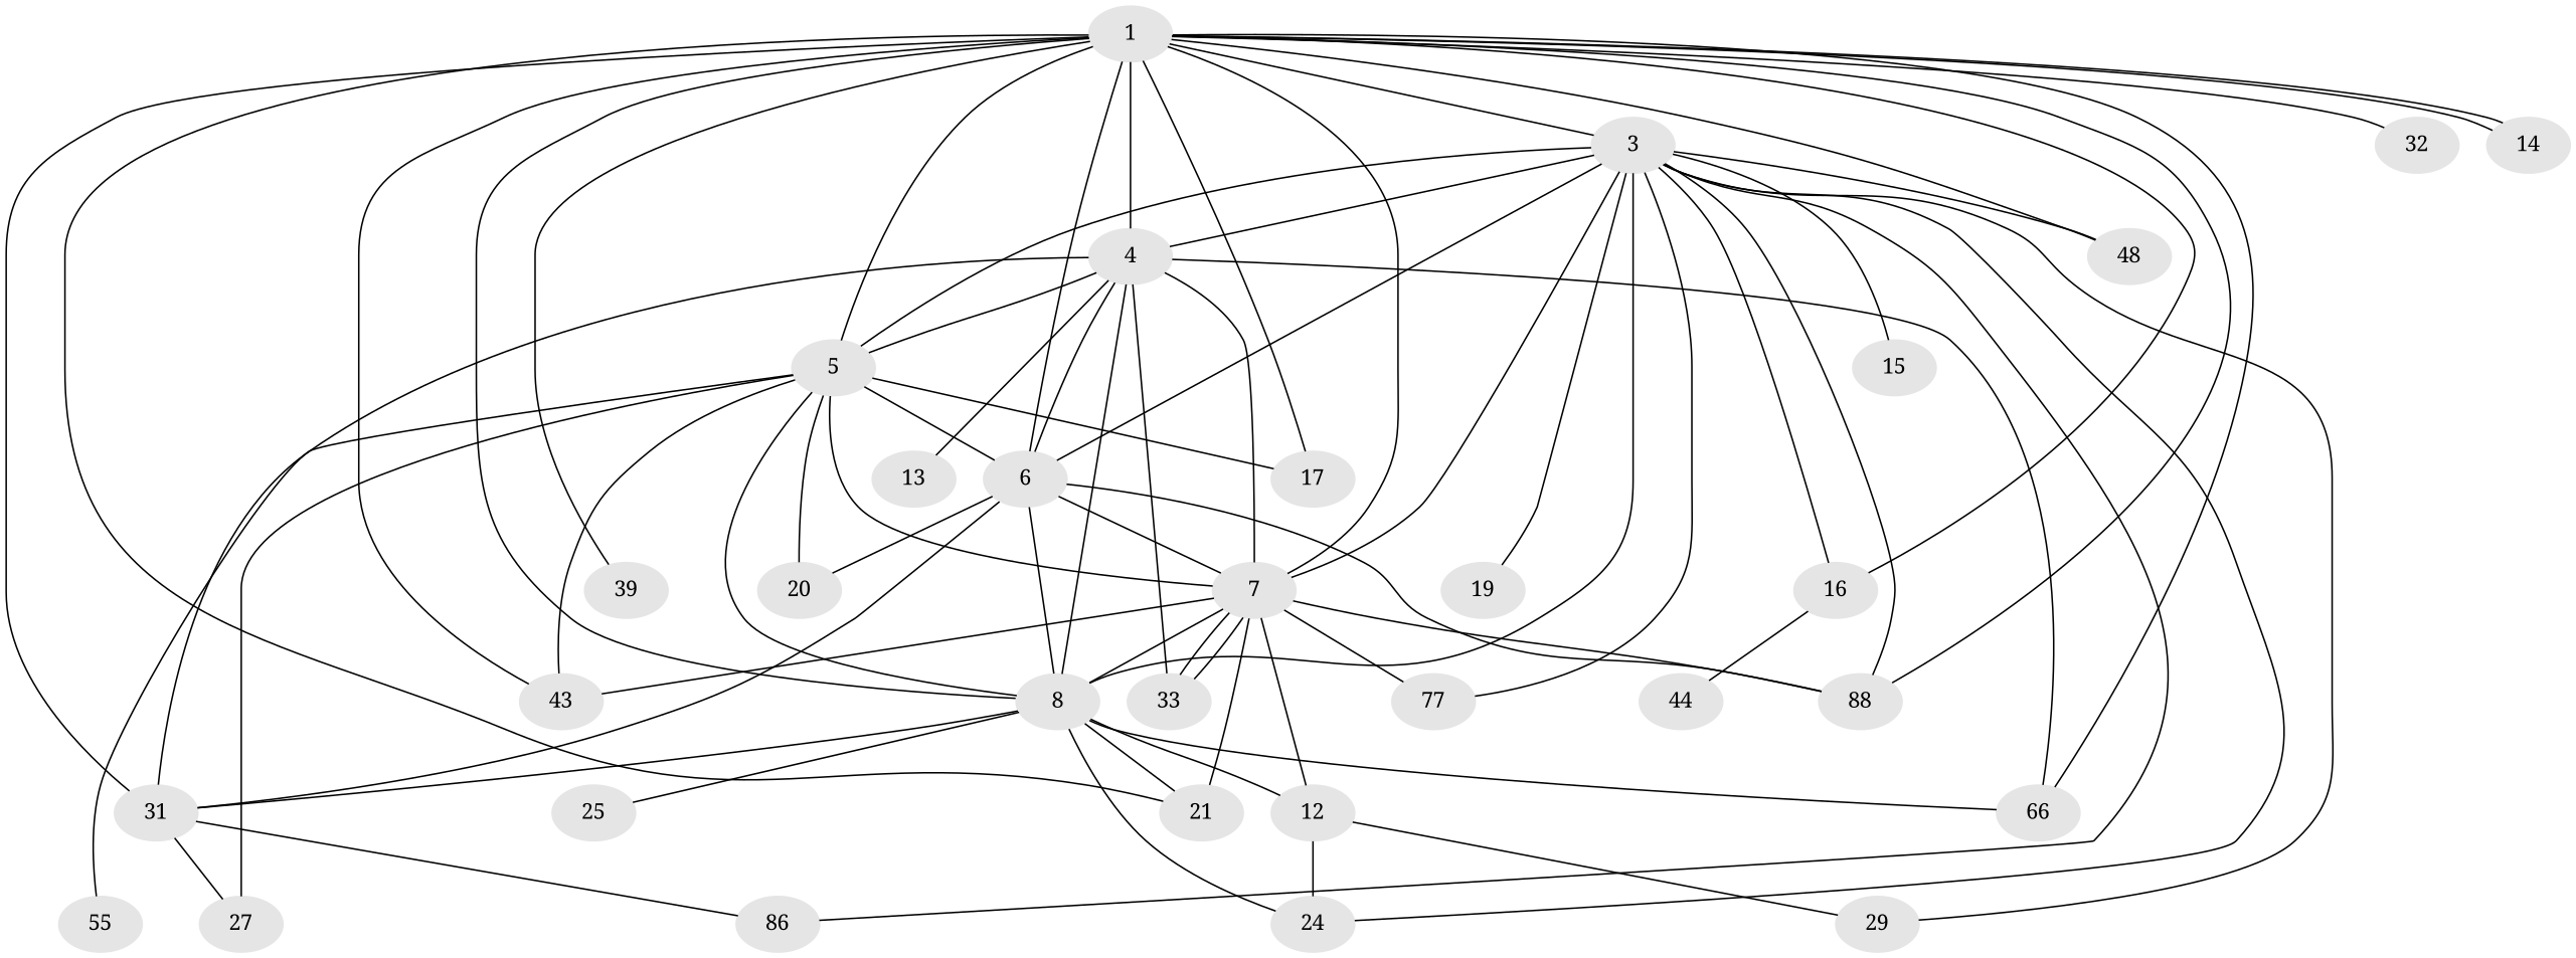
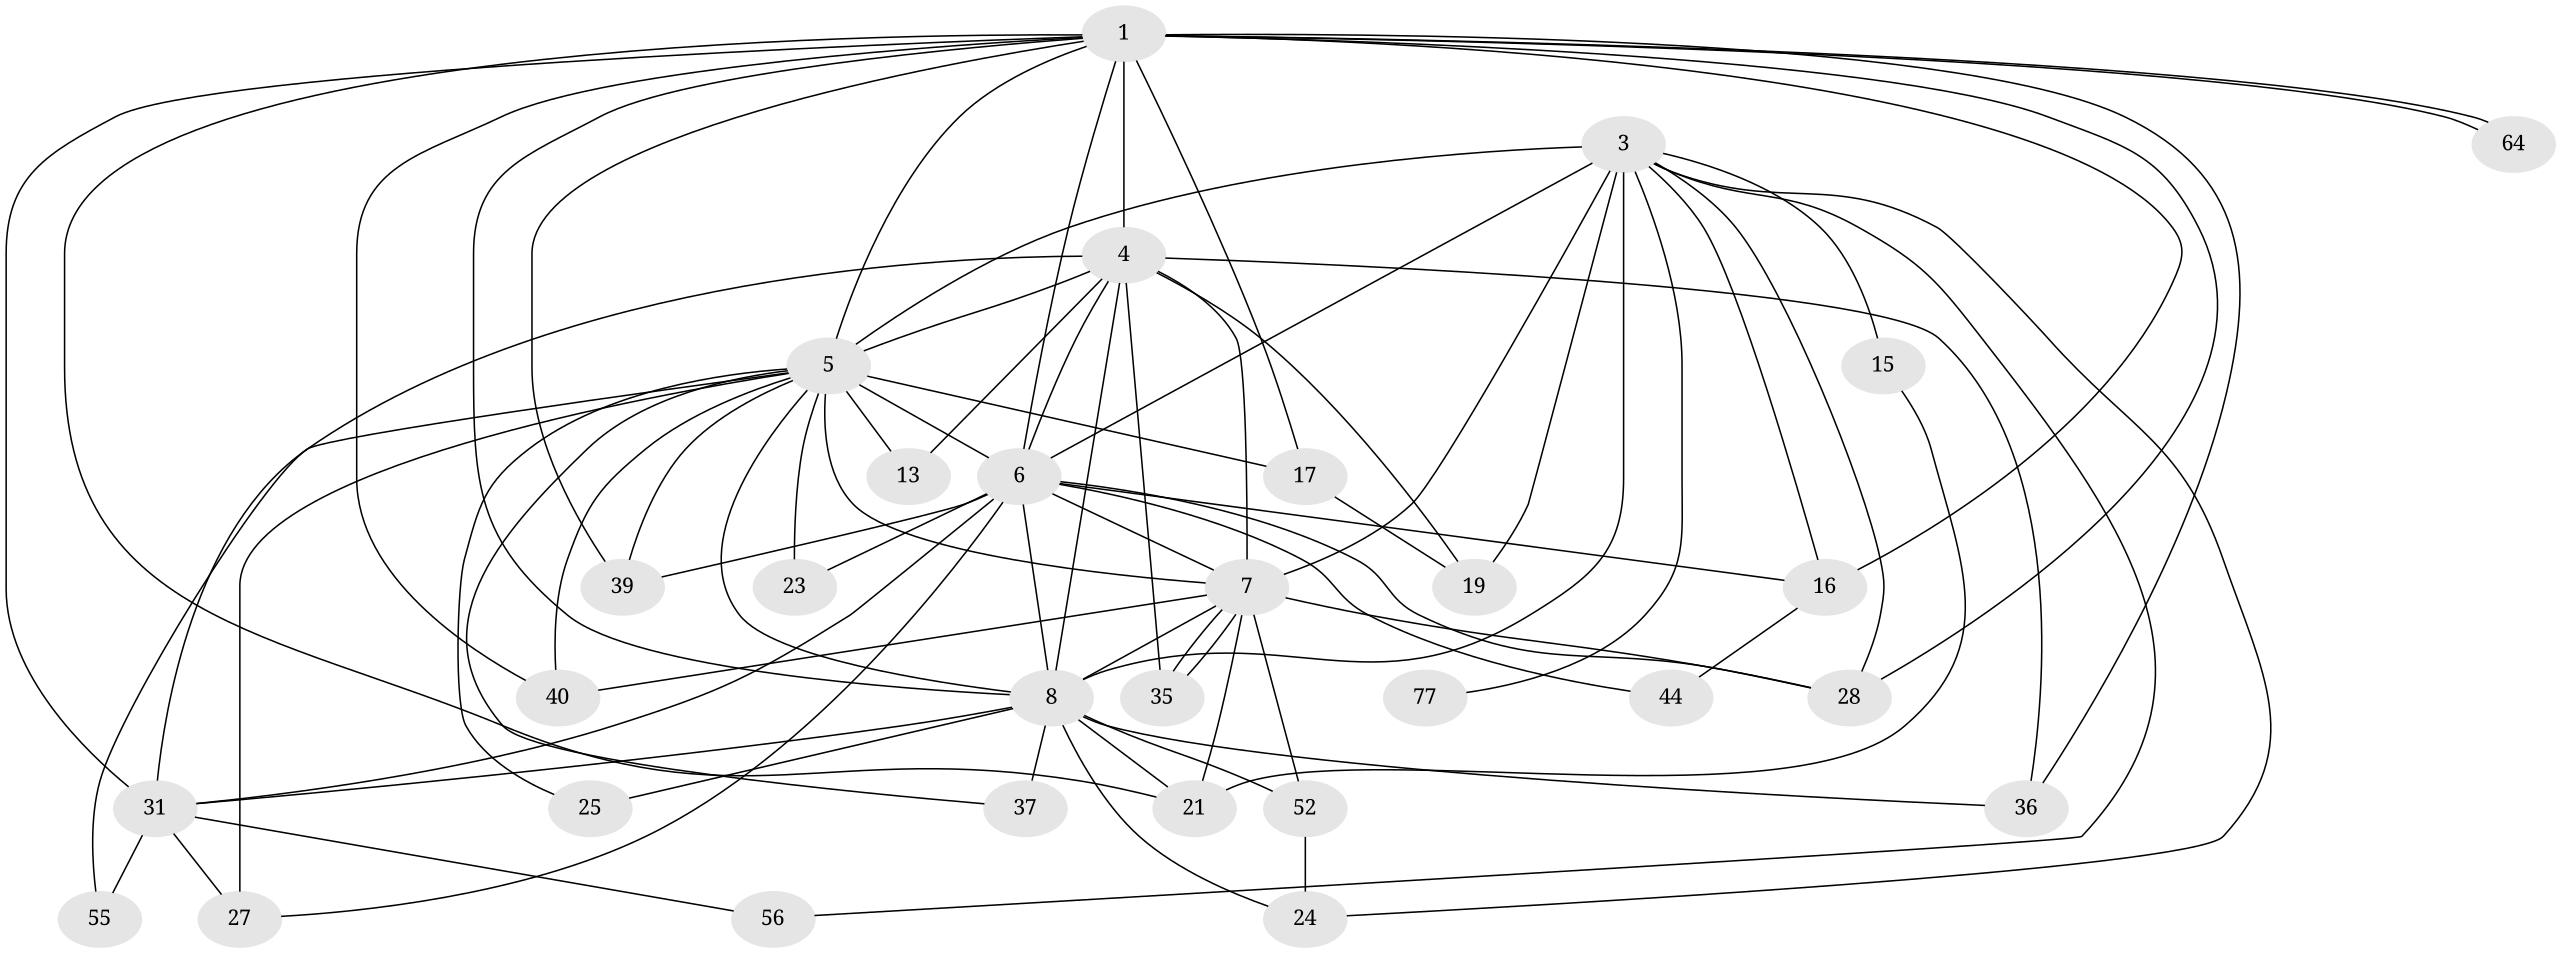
  graph {
    fontname="Noto Serif"
    node [color=gray90 fontname="Noto Serif" style=filled]
    edge [fontname="Noto Serif"]
    1 [super="+2"]
    3
    4 [super="+59+49+22+14"]
    5 [super="+47"]
    6 [super="+66+30+9+34"]
    7
    8 [super="+11+18+10+50"]
    16 [super="+45+46+26+53"]
    17
    21 [super="+41+63"]
-   28 [super="+65+43" label=88]
+   28 [super="+65+43"]
    31 [super="+52+35"]
-   32
-   36 [super="+51" label=66]
+   36 [super="+51"]
    39 [super="+58"]
-   40 [label=43]
-   48
-   64 [label=14]
+   40
+   64
    15
    19
    24 [super="+62"]
-   29
-   56 [label=86]
+   56
    n24 [label=77]
    13
-   33
-   20
+   33 [label=35]
+   20 [label=23]
    25
+   37
    55
    n31 [label=27 super="+60"]
    44
-   12
-   1 -- 3 [weight=2]
+   12 [label=52]
    1 -- 4 [weight=2]
    1 -- 5 [weight=2]
    1 -- 6 [weight=4]
-   1 -- 7 [weight=2]
    1 -- 8 [weight=5]
    1 -- 16 [weight=5]
    1 -- 17
    1 -- 21
    1 -- 28
    1 -- 31 [weight=2]
-   1 -- 32
    1 -- 36
    1 -- 39
    1 -- 40
-   1 -- 48
    1 -- 64
    1 -- 64
-   3 -- 4 [weight=2]
+   19 -- 4 [weight=2]
    3 -- 5 [weight=2]
    3 -- 6 [weight=2]
    3 -- 7
    3 -- 8 [weight=3]
    3 -- 16 [weight=2]
    3 -- 28
-   3 -- 48
    3 -- 15
    3 -- 19
    3 -- 24
-   3 -- 29
    3 -- 56
    3 -- n24
    4 -- 5
    4 -- 6 [weight=2]
    4 -- 7
    4 -- 8 [weight=5]
    4 -- 31
    4 -- 36
    4 -- 13 [weight=2]
    4 -- 33
    5 -- 6 [weight=3]
    5 -- 7
    5 -- 8 [weight=2]
    5 -- 17
+   5 -- 39
    5 -- 40
+   5 -- 13
    5 -- 20
+   5 -- 25
+   5 -- 37
    5 -- 55
    5 -- n31
    6 -- 7 [weight=2]
    6 -- 8 [weight=4]
+   6 -- 16
    6 -- 28
    6 -- 31
+   6 -- 39
    6 -- 20
+   6 -- n31
+   6 -- 44
    7 -- 8 [weight=3]
    7 -- 21
    7 -- 28
    7 -- 40
-   7 -- n24
    7 -- 33
    7 -- 33
    7 -- 12
    8 -- 21
    8 -- 31
    8 -- 36
    8 -- 24
    8 -- 25
+   8 -- 37
    8 -- 12
    16 -- 44
+   17 -- 19
    31 -- 56
+   31 -- 55
    31 -- n31
+   15 -- 21
    12 -- 24
-   12 -- 29
  }
